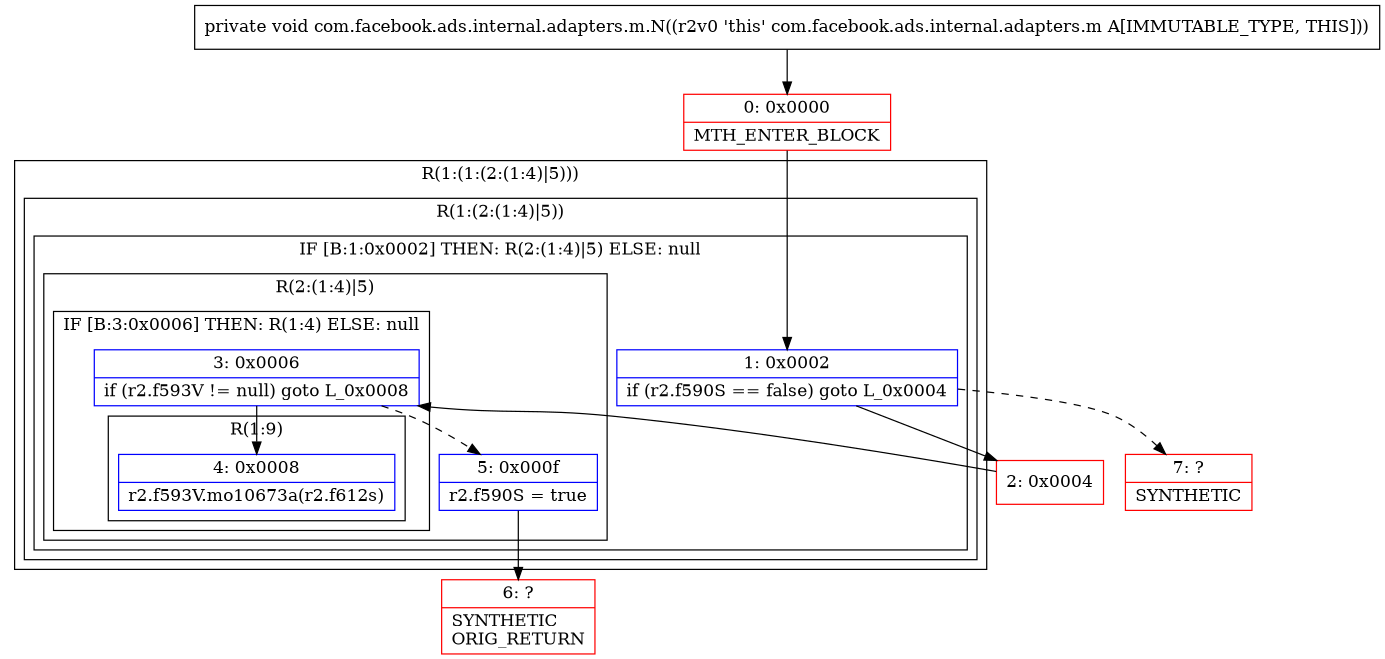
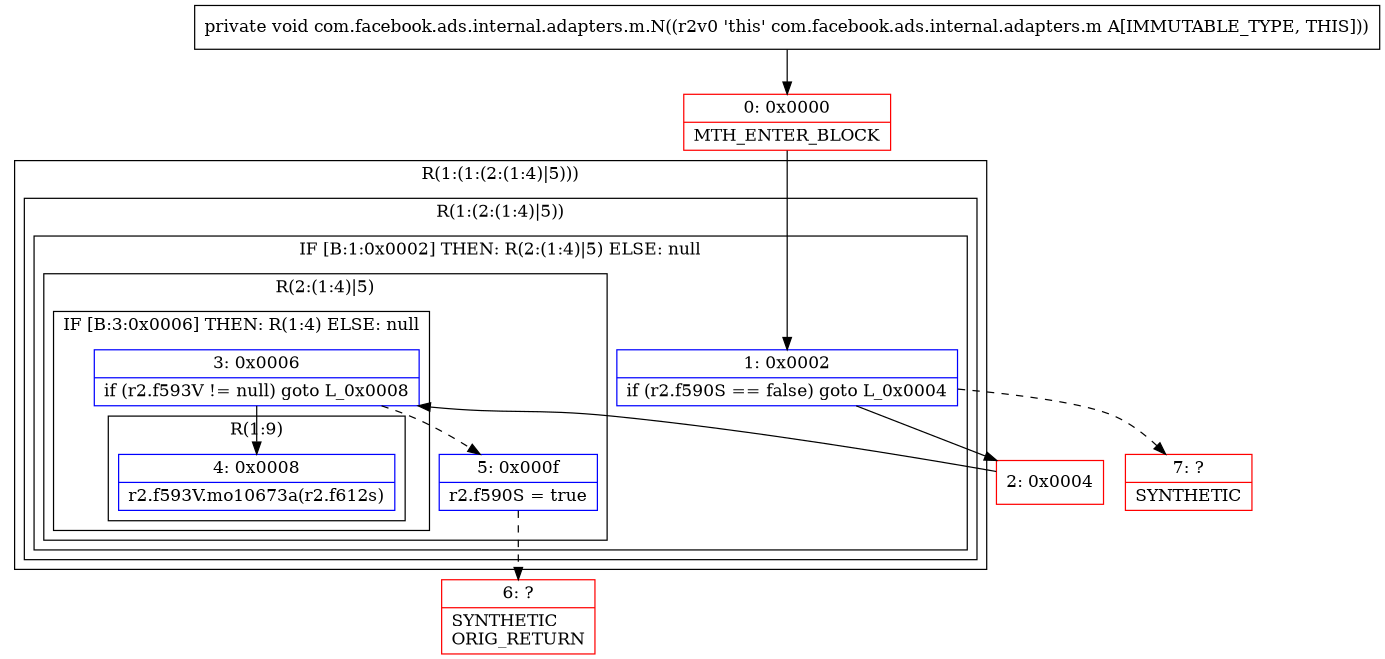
  digraph {
    node [color=blue shape=record]
    n1 [label="{4\:\ 0x0008|r2.f593V.mo10673a(r2.f612s)\l}"]
    n2 [label="{3\:\ 0x0006|if (r2.f593V != null) goto L_0x0008\l}"]
    n3 [label="{5\:\ 0x000f|r2.f590S = true\l}"]
    n4 [label="{1\:\ 0x0002|if (r2.f590S == false) goto L_0x0004\l}"]
    n5 [color=red label="{6\:\ ?|SYNTHETIC\lORIG_RETURN\l}"]
    n6 [color=red label="{2\:\ 0x0004}"]
    n7 [color=red label="{7\:\ ?|SYNTHETIC\l}"]
    n8 [color=red label="{0\:\ 0x0000|MTH_ENTER_BLOCK\l}"]
    n9 [label="{private void com.facebook.ads.internal.adapters.m.N((r2v0 'this' com.facebook.ads.internal.adapters.m A[IMMUTABLE_TYPE, THIS])) }" color=""]
    subgraph cluster_1 {
      label="R(1:(1:(2:(1:4)|5)))"
      subgraph cluster_2 {
        label="R(1:(2:(1:4)|5))"
        subgraph cluster_3 {
          label="IF [B:1:0x0002] THEN: R(2:(1:4)|5) ELSE: null"
          n4
          subgraph cluster_4 {
            label="R(2:(1:4)|5)"
            n3
            subgraph cluster_5 {
              label="IF [B:3:0x0006] THEN: R(1:4) ELSE: null"
              n2
              subgraph cluster_6 {
                label="R(1:9)"
                n1
              }
            }
          }
        }
      }
    }
    n2 -> n1
    n2 -> n3 [style=dashed]
-   n3 -> n5
+   n3 -> n5 [style=dashed]
    n4 -> n6
    n4 -> n7 [style=dashed]
    n6 -> n2
    n8 -> n4
    n9 -> n8
  }
